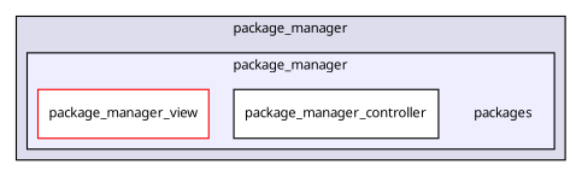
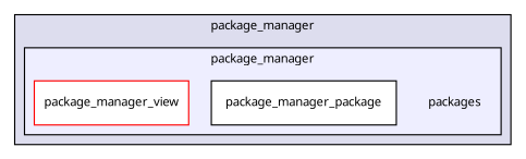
  digraph {
    compound=true
    node [fontname="FreeSans.ttf" fontsize=10 shape=box fillcolor=white style=filled]
    n1 [label=packages shape=plaintext fillcolor="" style=""]
-   n2 [color=black label=package_manager_controller]
+   n2 [color=black label=package_manager_package]
    n3 [color=red label=package_manager_view]
    subgraph cluster_1 {
      bgcolor="#ddddee"
      fontname="FreeSans.ttf"
      fontsize=10
      label=package_manager
      pencolor=black
      subgraph cluster_2 {
        bgcolor="#eeeeff"
        fontname="FreeSans.ttf"
        fontsize=10
        pencolor=black
        n1
        n2
        n3
      }
    }
  }
